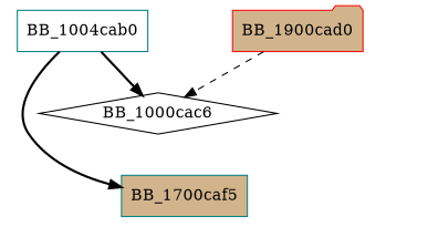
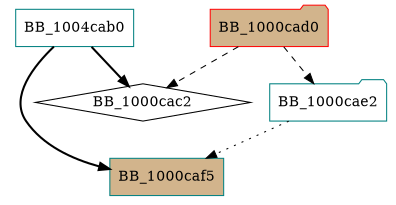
  digraph {
    node [color=teal fillcolor=white shape=box style=filled]
    edge [style=bold]
    n1 [label=BB_1004cab0]
-   BB_1000cac2 [color=black shape=diamond label=BB_1000cac6]
-   BB_1000caf5 [fillcolor=tan label=BB_1700caf5]
-   BB_1000cad0 [color=red fillcolor=tan shape=folder label=BB_1900cad0]
+   BB_1000cac2 [color=black shape=diamond]
+   BB_1000caf5 [fillcolor=tan]
+   BB_1000cad0 [color=red fillcolor=tan shape=folder]
+   BB_1000cae2 [shape=folder]
    n1 -> BB_1000cac2
    n1 -> BB_1000caf5
    BB_1000cad0 -> BB_1000cac2 [style=dashed]
+   BB_1000cad0 -> BB_1000cae2 [style=dashed]
+   BB_1000cae2 -> BB_1000caf5 [style=dotted]
  }
